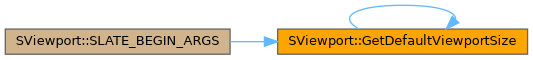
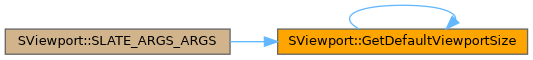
  digraph {
    rankdir=LR
    node [fontname=Helvetica fontsize=10 shape=box style=filled]
    edge [color=steelblue1 fontname=Helvetica fontsize=10 labelfontname=Helvetica labelfontsize=10 style=solid]
-   n1 [color=gray40 fillcolor=tan fontcolor=black height=0.2 label="SViewport::SLATE_BEGIN_ARGS" width=0.4]
+   n1 [color=gray40 fillcolor=tan fontcolor=black height=0.2 label="SViewport::SLATE_ARGS_ARGS" width=0.4]
    n2 [color=grey40 fillcolor=orange height=0.2 label="SViewport::GetDefaultViewportSize" width=0.4]
    n1 -> n2
    n2 -> n2
  }
